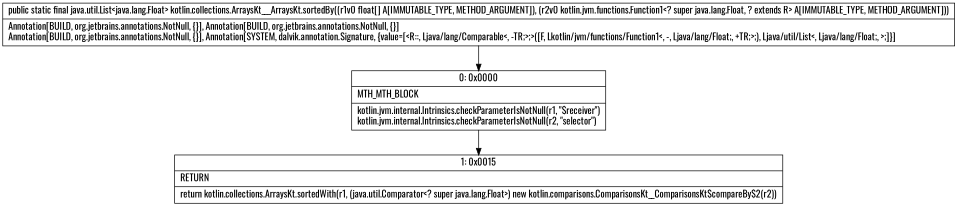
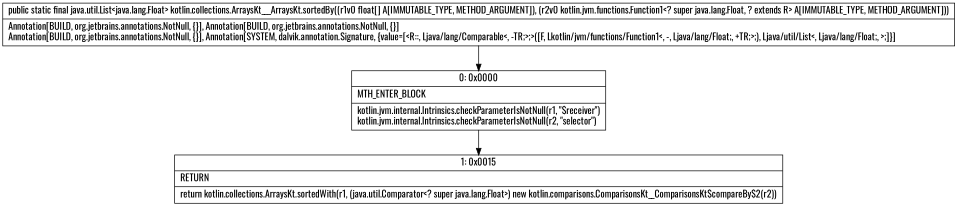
  digraph {
    fontname=Oswald
    node [shape=record fontname=Oswald]
    edge [fontname=Oswald]
-   n1 [label="{0\:\ 0x0000|MTH_MTH_BLOCK\l|kotlin.jvm.internal.Intrinsics.checkParameterIsNotNull(r1, \"$receiver\")\lkotlin.jvm.internal.Intrinsics.checkParameterIsNotNull(r2, \"selector\")\l}"]
+   n1 [label="{0\:\ 0x0000|MTH_ENTER_BLOCK\l|kotlin.jvm.internal.Intrinsics.checkParameterIsNotNull(r1, \"$receiver\")\lkotlin.jvm.internal.Intrinsics.checkParameterIsNotNull(r2, \"selector\")\l}"]
    n2 [label="{1\:\ 0x0015|RETURN\l|return kotlin.collections.ArraysKt.sortedWith(r1, (java.util.Comparator\<? super java.lang.Float\>) new kotlin.comparisons.ComparisonsKt__ComparisonsKt$compareBy$2(r2))\l}"]
    n3 [label="{public static final java.util.List\<java.lang.Float\> kotlin.collections.ArraysKt___ArraysKt.sortedBy((r1v0 float[] A[IMMUTABLE_TYPE, METHOD_ARGUMENT]), (r2v0 kotlin.jvm.functions.Function1\<? super java.lang.Float, ? extends R\> A[IMMUTABLE_TYPE, METHOD_ARGUMENT]))  | Annotation[BUILD, org.jetbrains.annotations.NotNull, \{\}], Annotation[BUILD, org.jetbrains.annotations.NotNull, \{\}]\lAnnotation[BUILD, org.jetbrains.annotations.NotNull, \{\}], Annotation[SYSTEM, dalvik.annotation.Signature, \{value=[\<R::, Ljava\/lang\/Comparable\<, \-TR;\>;\>([F, Lkotlin\/jvm\/functions\/Function1\<, \-, Ljava\/lang\/Float;, +TR;\>;), Ljava\/util\/List\<, Ljava\/lang\/Float;, \>;]\}]\l}"]
    n1 -> n2
    n3 -> n1
  }
